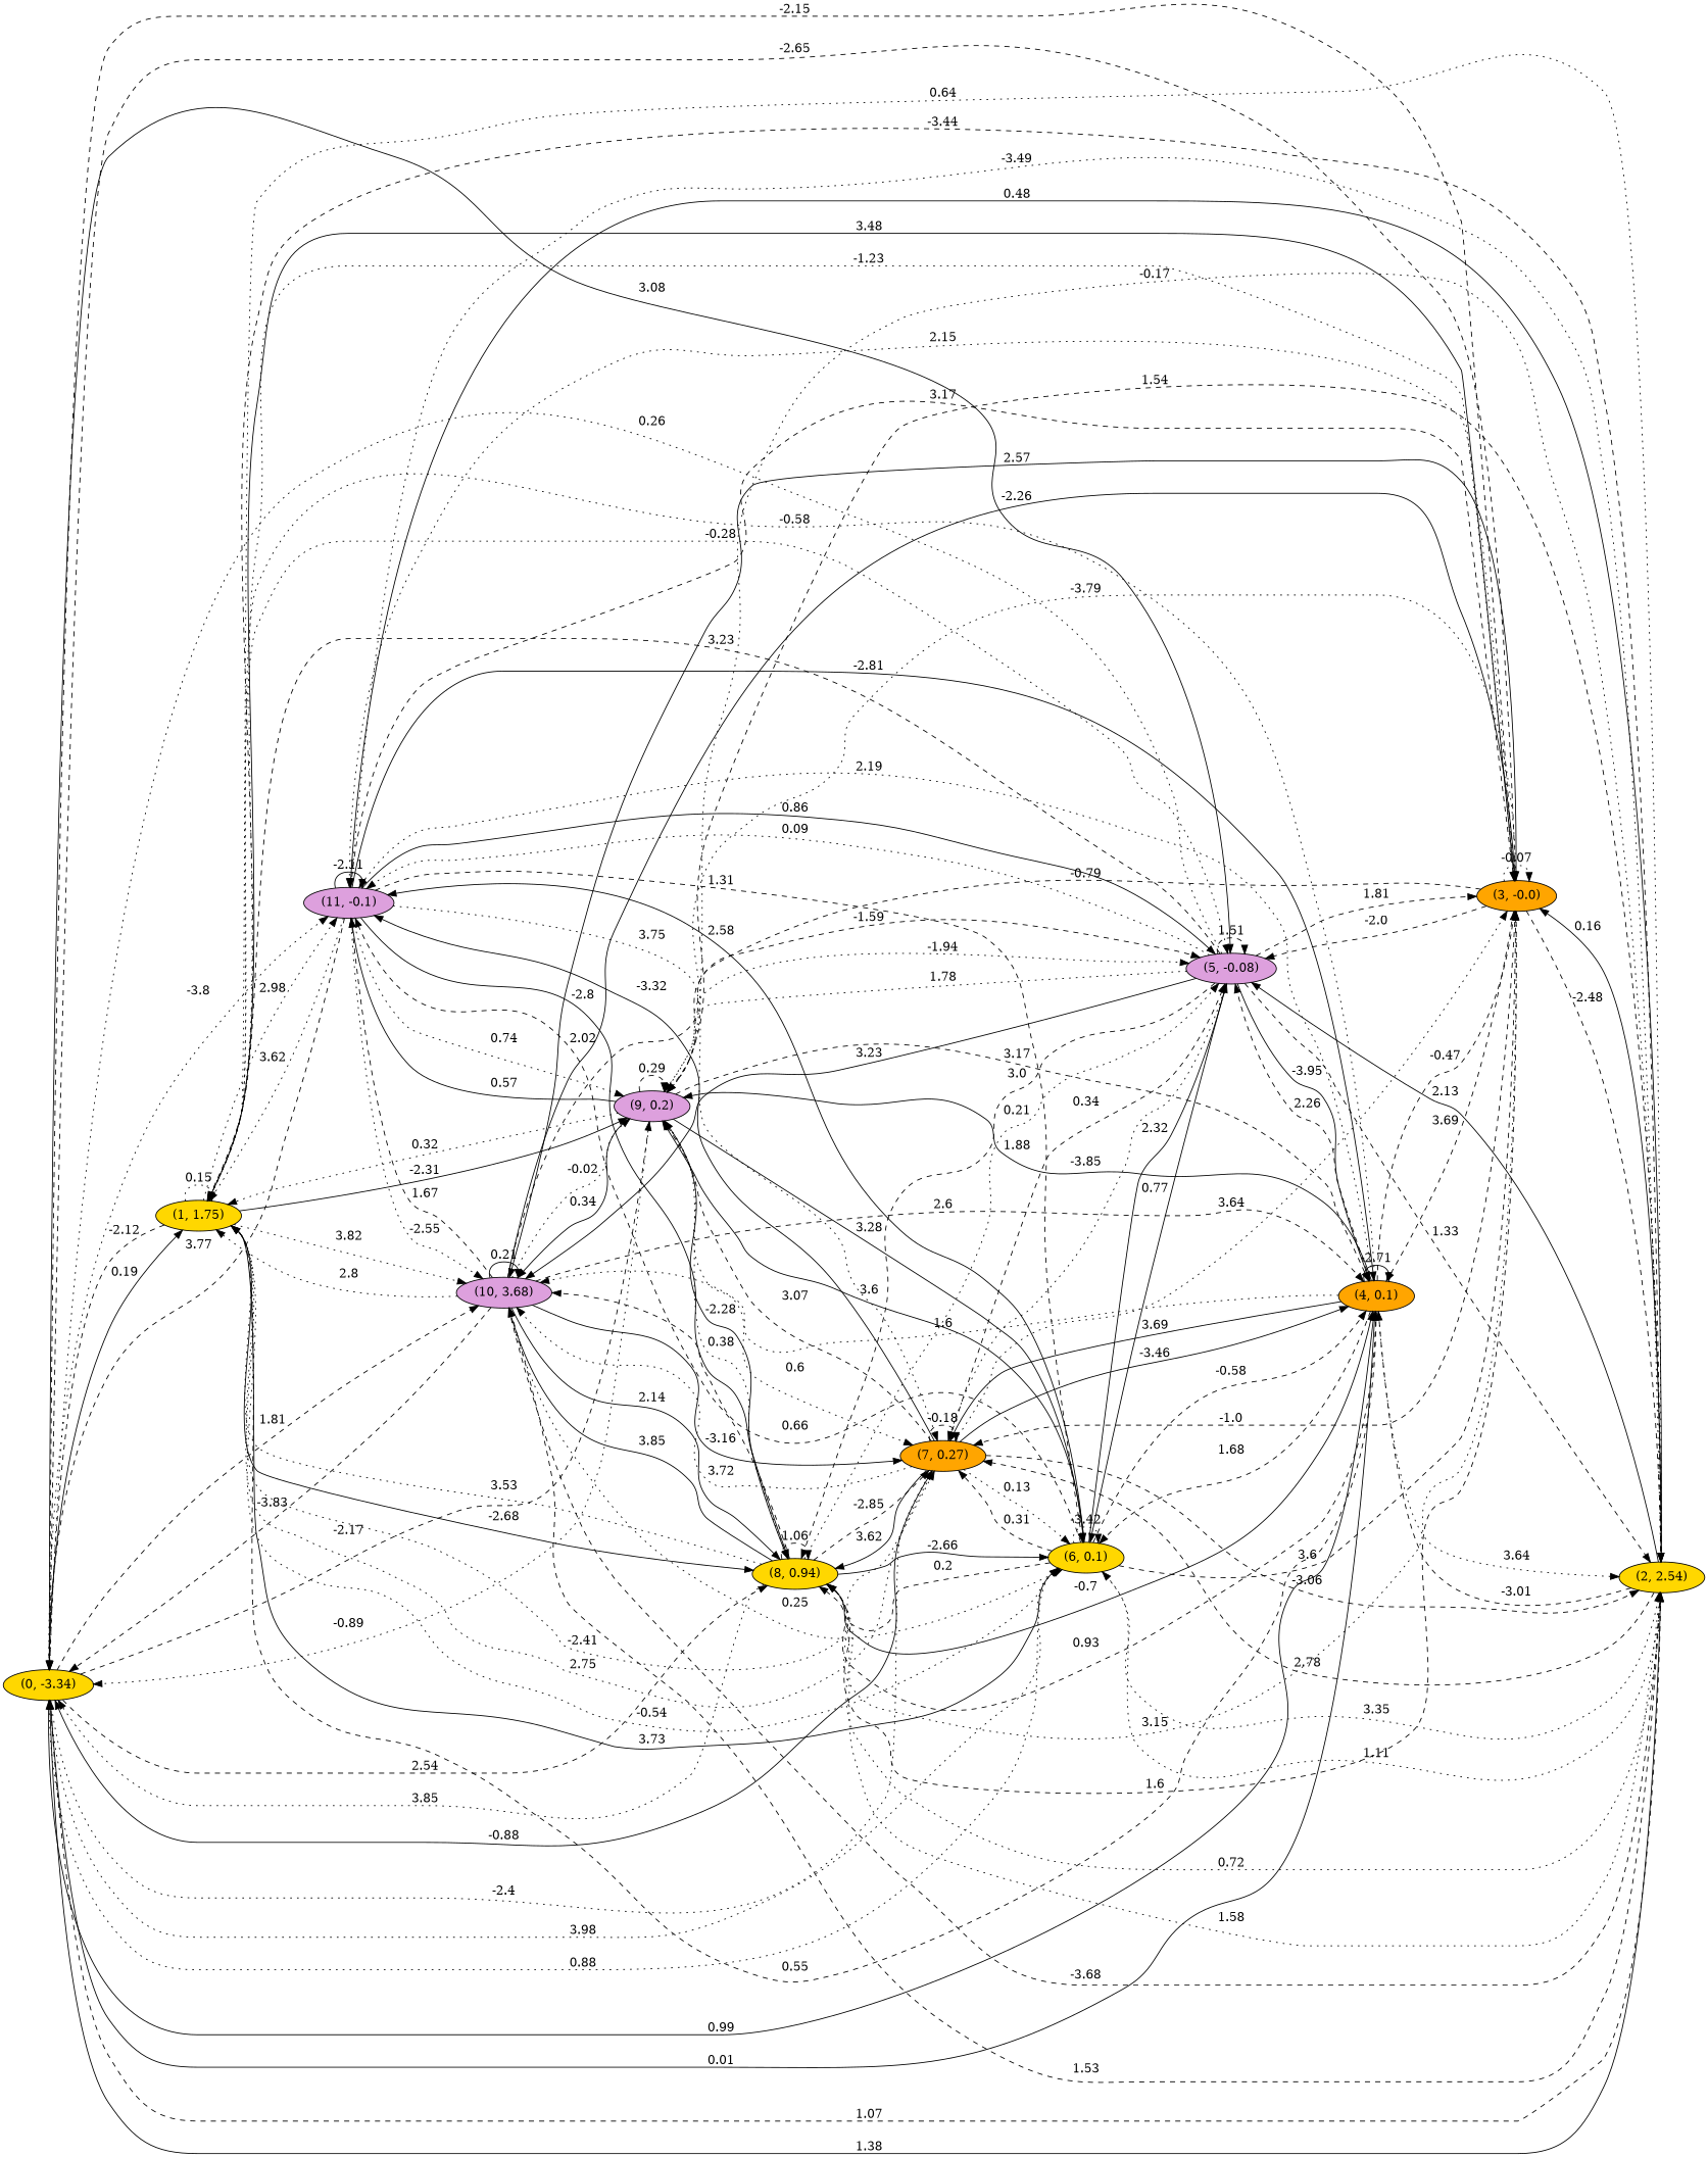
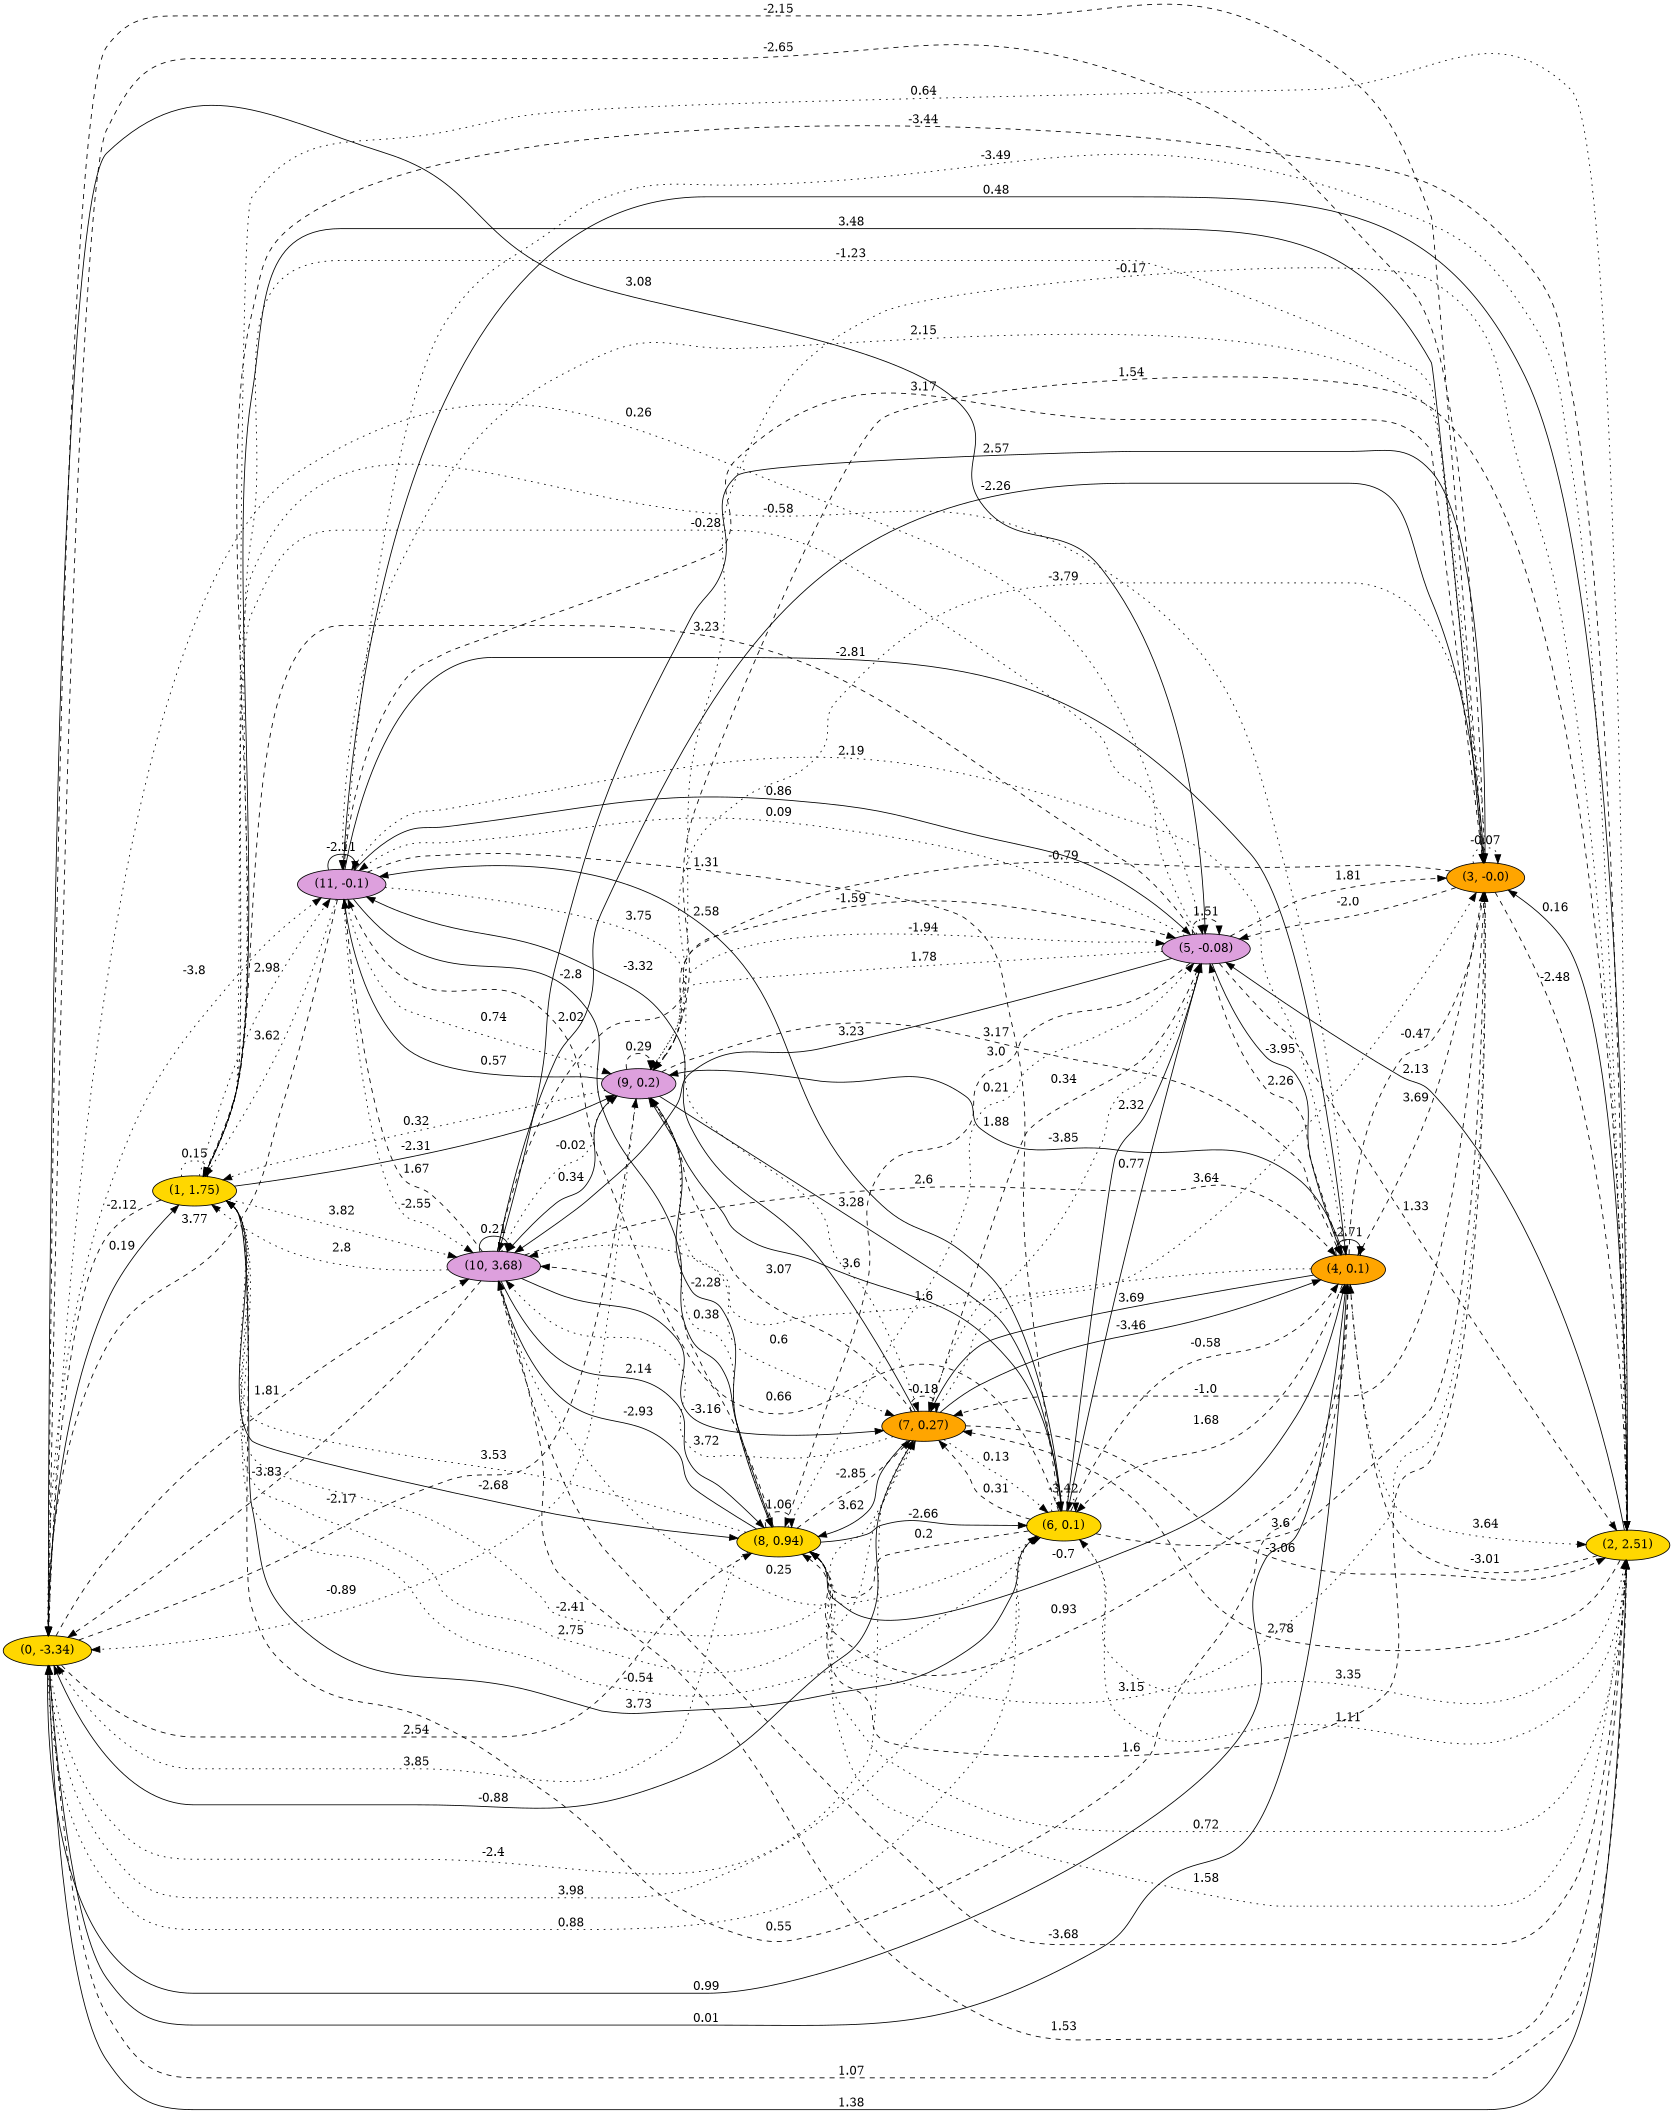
  digraph {
    rankdir=LR
    node [fillcolor=gold style=filled]
    edge [style=dashed]
    n1 [label="(0, -3.34)"]
    n2 [label="(1, 1.75)"]
-   n3 [label="(2, 2.54)"]
+   n3 [label="(2, 2.51)"]
    n4 [fillcolor=orange label="(3, -0.0)"]
    n5 [fillcolor=orange label="(4, 0.1)"]
    n6 [fillcolor=plum label="(5, -0.08)"]
    n7 [label="(6, 0.1)"]
    n8 [fillcolor=orange label="(7, 0.27)"]
    n9 [label="(8, 0.94)"]
    n10 [fillcolor=plum label="(9, 0.2)"]
    n11 [fillcolor=plum label="(10, 3.68)"]
    n12 [fillcolor=plum label="(11, -0.1)"]
    n1 -> n2 [label=0.19 style=solid]
    n1 -> n3 [label=1.07]
    n1 -> n4 [label=-2.15]
    n1 -> n5 [label=0.99 style=solid]
    n1 -> n6 [label=3.08 style=solid]
    n1 -> n7 [label=3.98 style=dotted]
    n1 -> n8 [label=-2.4 style=dotted]
    n1 -> n9 [label=2.54]
    n1 -> n10 [label=-2.17]
    n1 -> n11 [label=1.81]
    n1 -> n12 [label=-3.8 style=dotted]
    n2 -> n1 [label=-2.12]
    n2 -> n2 [label=0.15 style=dotted]
    n2 -> n3 [label=0.64 style=dotted]
    n2 -> n4 [label=-1.23 style=dotted]
    n2 -> n5 [label=0.55]
    n2 -> n6 [label=-0.28 style=dotted]
    n2 -> n7 [label=-0.54 style=dotted]
    n2 -> n8 [label=-2.41 style=dotted]
    n2 -> n9 [label=-2.68 style=solid]
    n2 -> n10 [label=-2.31 style=solid]
    n2 -> n11 [label=3.82 style=dotted]
    n2 -> n12 [label=2.98 style=dotted]
    n3 -> n1 [label=1.38 style=solid]
    n3 -> n2 [label=-3.44]
    n3 -> n4 [label=0.16 style=solid]
    n3 -> n5 [label=-3.01]
    n3 -> n6 [label=2.13 style=solid]
    n3 -> n7 [label=1.11 style=dotted]
    n3 -> n8 [label=2.78]
    n3 -> n9 [label=1.58 style=dotted]
    n3 -> n10 [label=1.54]
    n3 -> n11 [label=1.53]
    n3 -> n12 [label=0.48 style=solid]
    n4 -> n1 [label=-2.65]
    n4 -> n2 [label=3.48 style=solid]
    n4 -> n3 [label=-2.48]
    n4 -> n4 [label=-0.07 style=dotted]
    n4 -> n5 [label=3.69]
    n4 -> n6 [label=-2.0]
    n4 -> n8 [label=-1.0]
    n4 -> n9 [label=1.6]
    n4 -> n10 [label=-0.79]
    n4 -> n11 [label=2.57 style=solid]
    n4 -> n12 [label=2.15 style=dotted]
    n5 -> n1 [label=0.01 style=solid]
    n5 -> n2 [label=-0.58 style=dotted]
    n5 -> n3 [label=3.64 style=dotted]
    n5 -> n4 [label=-0.47]
    n5 -> n5 [label=-2.71 style=solid]
    n5 -> n6 [label=2.26]
    n5 -> n7 [label=1.68]
    n5 -> n8 [label=3.69 style=solid]
    n5 -> n9 [label=0.93]
    n5 -> n10 [label=1.88 style=solid]
    n5 -> n11 [label=1.6 style=dotted]
    n5 -> n12 [label=2.19 style=dotted]
    n6 -> n1 [label=0.26 style=dotted]
    n6 -> n2 [label=3.23]
    n6 -> n3 [label=1.33]
    n6 -> n4 [label=1.81]
    n6 -> n5 [label=-3.95 style=solid]
    n6 -> n6 [label=1.51]
    n6 -> n7 [label=0.77 style=solid]
    n6 -> n8 [label=-3.85 style=dotted]
    n6 -> n9 [label=3.0]
    n6 -> n10 [label=1.78 style=dotted]
    n6 -> n11 [label=3.23 style=solid]
    n6 -> n12 [label=0.09 style=dotted]
    n7 -> n1 [label=0.88 style=dotted]
    n7 -> n2 [label=3.73 style=solid]
    n7 -> n3 [label=3.35 style=dotted]
    n7 -> n4 [label=3.6]
    n7 -> n5 [label=-0.58]
    n7 -> n6 [label=2.32 style=solid]
    n7 -> n7 [label=-3.42 style=dotted]
    n7 -> n8 [label=0.31]
    n7 -> n9 [label=0.2]
    n7 -> n10 [label=3.6 style=solid]
    n7 -> n11 [label=0.66]
    n7 -> n12 [label=2.58 style=solid]
    n8 -> n1 [label=-0.88 style=solid]
    n8 -> n2 [label=2.75 style=dotted]
    n8 -> n3 [label=-3.06]
    n8 -> n4 [label=3.64 style=dotted]
    n8 -> n5 [label=-3.46 style=solid]
    n8 -> n6 [label=0.34]
    n8 -> n7 [label=0.13 style=dotted]
    n8 -> n8 [label=-0.18]
    n8 -> n9 [label=3.62 style=solid]
    n8 -> n10 [label=3.07]
    n8 -> n11 [label=3.72 style=dotted]
    n8 -> n12 [label=-3.32 style=solid]
    n9 -> n1 [label=3.85 style=dotted]
    n9 -> n2 [label=3.53 style=dotted]
    n9 -> n3 [label=0.72 style=dotted]
    n9 -> n4 [label=3.15 style=dotted]
    n9 -> n5 [label=-0.7 style=solid]
    n9 -> n6 [label=0.21 style=dotted]
    n9 -> n7 [label=-2.66 style=solid]
    n9 -> n8 [label=-2.85]
    n9 -> n9 [label=1.06]
    n9 -> n10 [label=0.38 style=dotted]
-   n9 -> n11 [label=3.85 style=solid]
+   n9 -> n11 [label=-2.93 style=solid]
    n9 -> n12 [label=2.02]
    n10 -> n1 [label=-0.89 style=dotted]
    n10 -> n2 [label=0.32 style=dotted]
    n10 -> n3 [label=-0.17 style=dotted]
    n10 -> n4 [label=-3.79 style=dotted]
    n10 -> n5 [label=3.17]
    n10 -> n6 [label=-1.94 style=dotted]
    n10 -> n7 [label=3.28 style=solid]
    n10 -> n8 [label=0.6 style=dotted]
    n10 -> n9 [label=-2.28 style=solid]
    n10 -> n10 [label=0.29]
    n10 -> n11 [label=0.34 style=solid]
    n10 -> n12 [label=0.57 style=solid]
    n11 -> n1 [label=-3.83]
    n11 -> n2 [label=2.8 style=dotted]
    n11 -> n3 [label=-3.68]
    n11 -> n4 [label=-2.26 style=solid]
    n11 -> n5 [label=2.6]
    n11 -> n6 [label=-1.59]
    n11 -> n7 [label=0.25 style=dotted]
    n11 -> n8 [label=-3.16 style=solid]
    n11 -> n9 [label=2.14 style=solid]
    n11 -> n10 [label=-0.02 style=dotted]
    n11 -> n11 [label=0.21 style=solid]
    n11 -> n12 [label=1.67]
    n12 -> n1 [label=3.77]
    n12 -> n2 [label=3.62 style=dotted]
    n12 -> n3 [label=-3.49 style=dotted]
    n12 -> n4 [label=3.17]
    n12 -> n5 [label=-2.81 style=solid]
    n12 -> n6 [label=0.86 style=solid]
    n12 -> n7 [label=1.31]
    n12 -> n8 [label=3.75 style=dotted]
    n12 -> n9 [label=-2.8 style=solid]
    n12 -> n10 [label=0.74 style=dotted]
    n12 -> n11 [label=-2.55 style=dotted]
    n12 -> n12 [label=-2.11 style=solid]
  }
